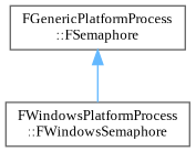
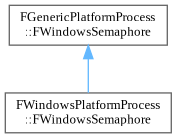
  digraph {
    rankdir=TB
    fontname="Liberation Serif"
    node [color=grey40 fillcolor=white fontname="Liberation Serif" fontsize=10 shape=box style=filled]
-   n1 [height=0.2 label="FGenericPlatformProcess\l::FSemaphore" width=0.4]
+   n1 [height=0.2 label="FGenericPlatformProcess\l::FWindowsSemaphore" width=0.4]
    n2 [height=0.2 label="FWindowsPlatformProcess\l::FWindowsSemaphore" width=0.4]
    n1 -> n2 [color=steelblue1 dir=back fontname="Liberation Serif" fontsize=10 labelfontname=Helvetica labelfontsize=10 style=solid]
  }
